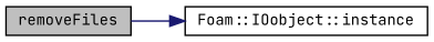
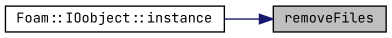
  digraph {
    rankdir=LR
    fontname="JetBrains Mono"
    node [color=black fontname="JetBrains Mono" fontsize=10 shape=record]
    n1 [fillcolor=grey75 fontcolor=black height=0.2 label=removeFiles style=filled width=0.4]
    n2 [height=0.2 label="Foam::IOobject::instance" width=0.4]
-   n1 -> n2 [color=midnightblue fontname="JetBrains Mono" fontsize=10 labelfontname=FreeSans labelfontsize=10 style=solid]
+   n2 -> n1 [color=midnightblue fontname="JetBrains Mono" fontsize=10 labelfontname=FreeSans labelfontsize=10 style=solid]
  }
